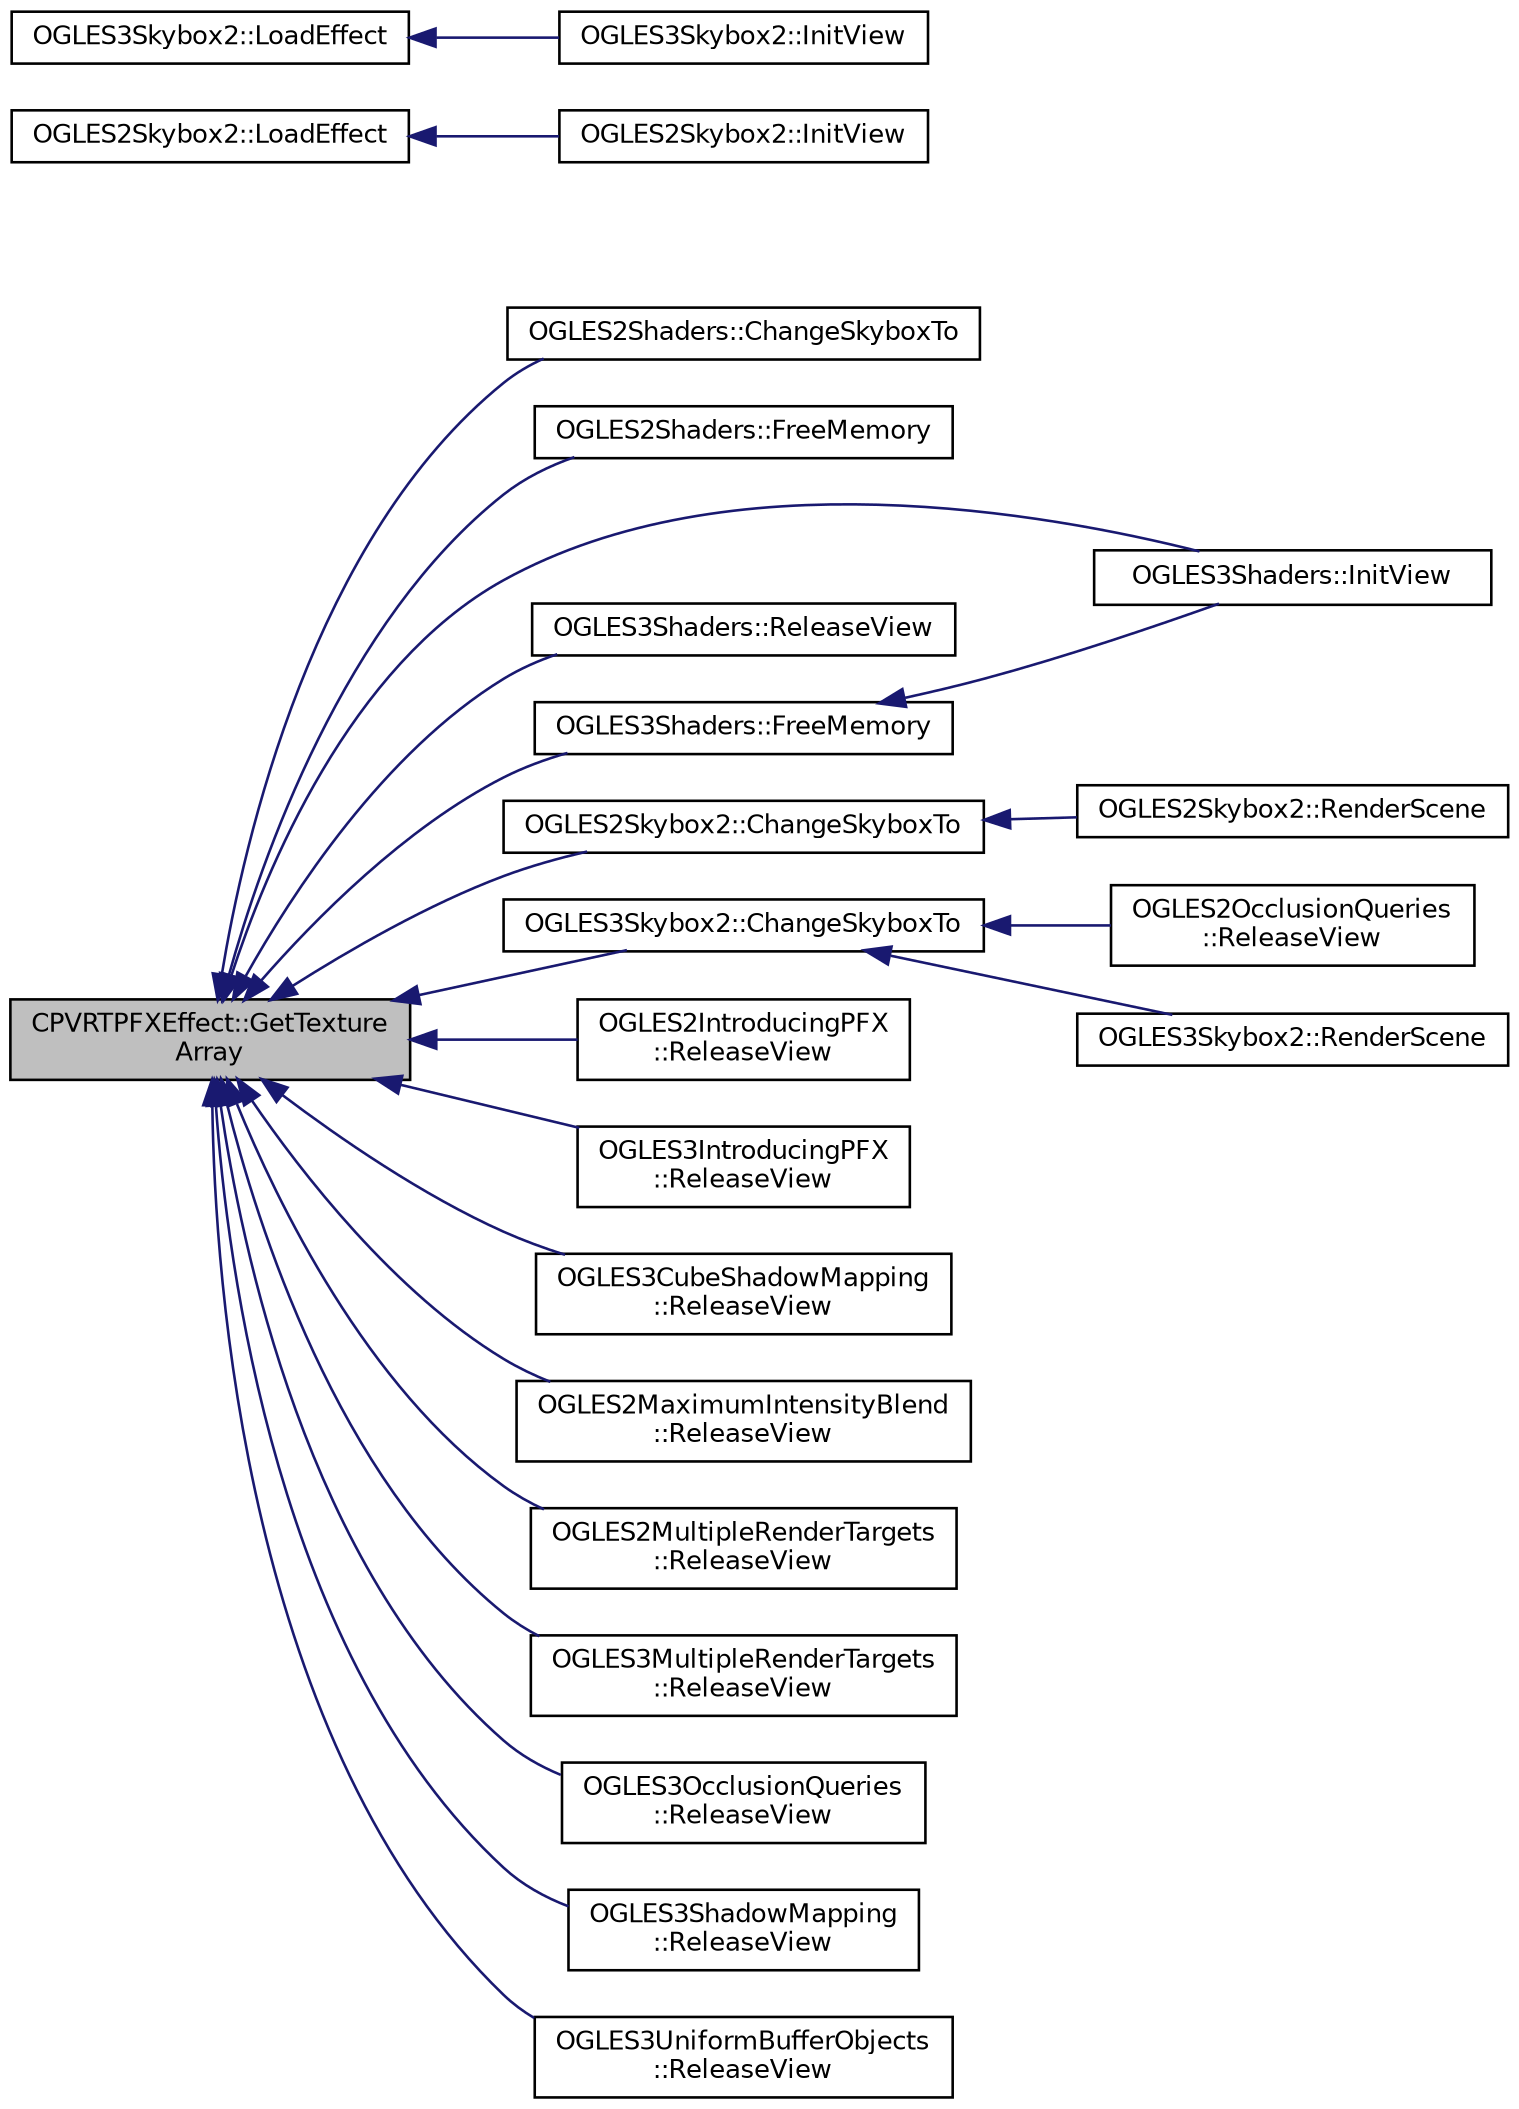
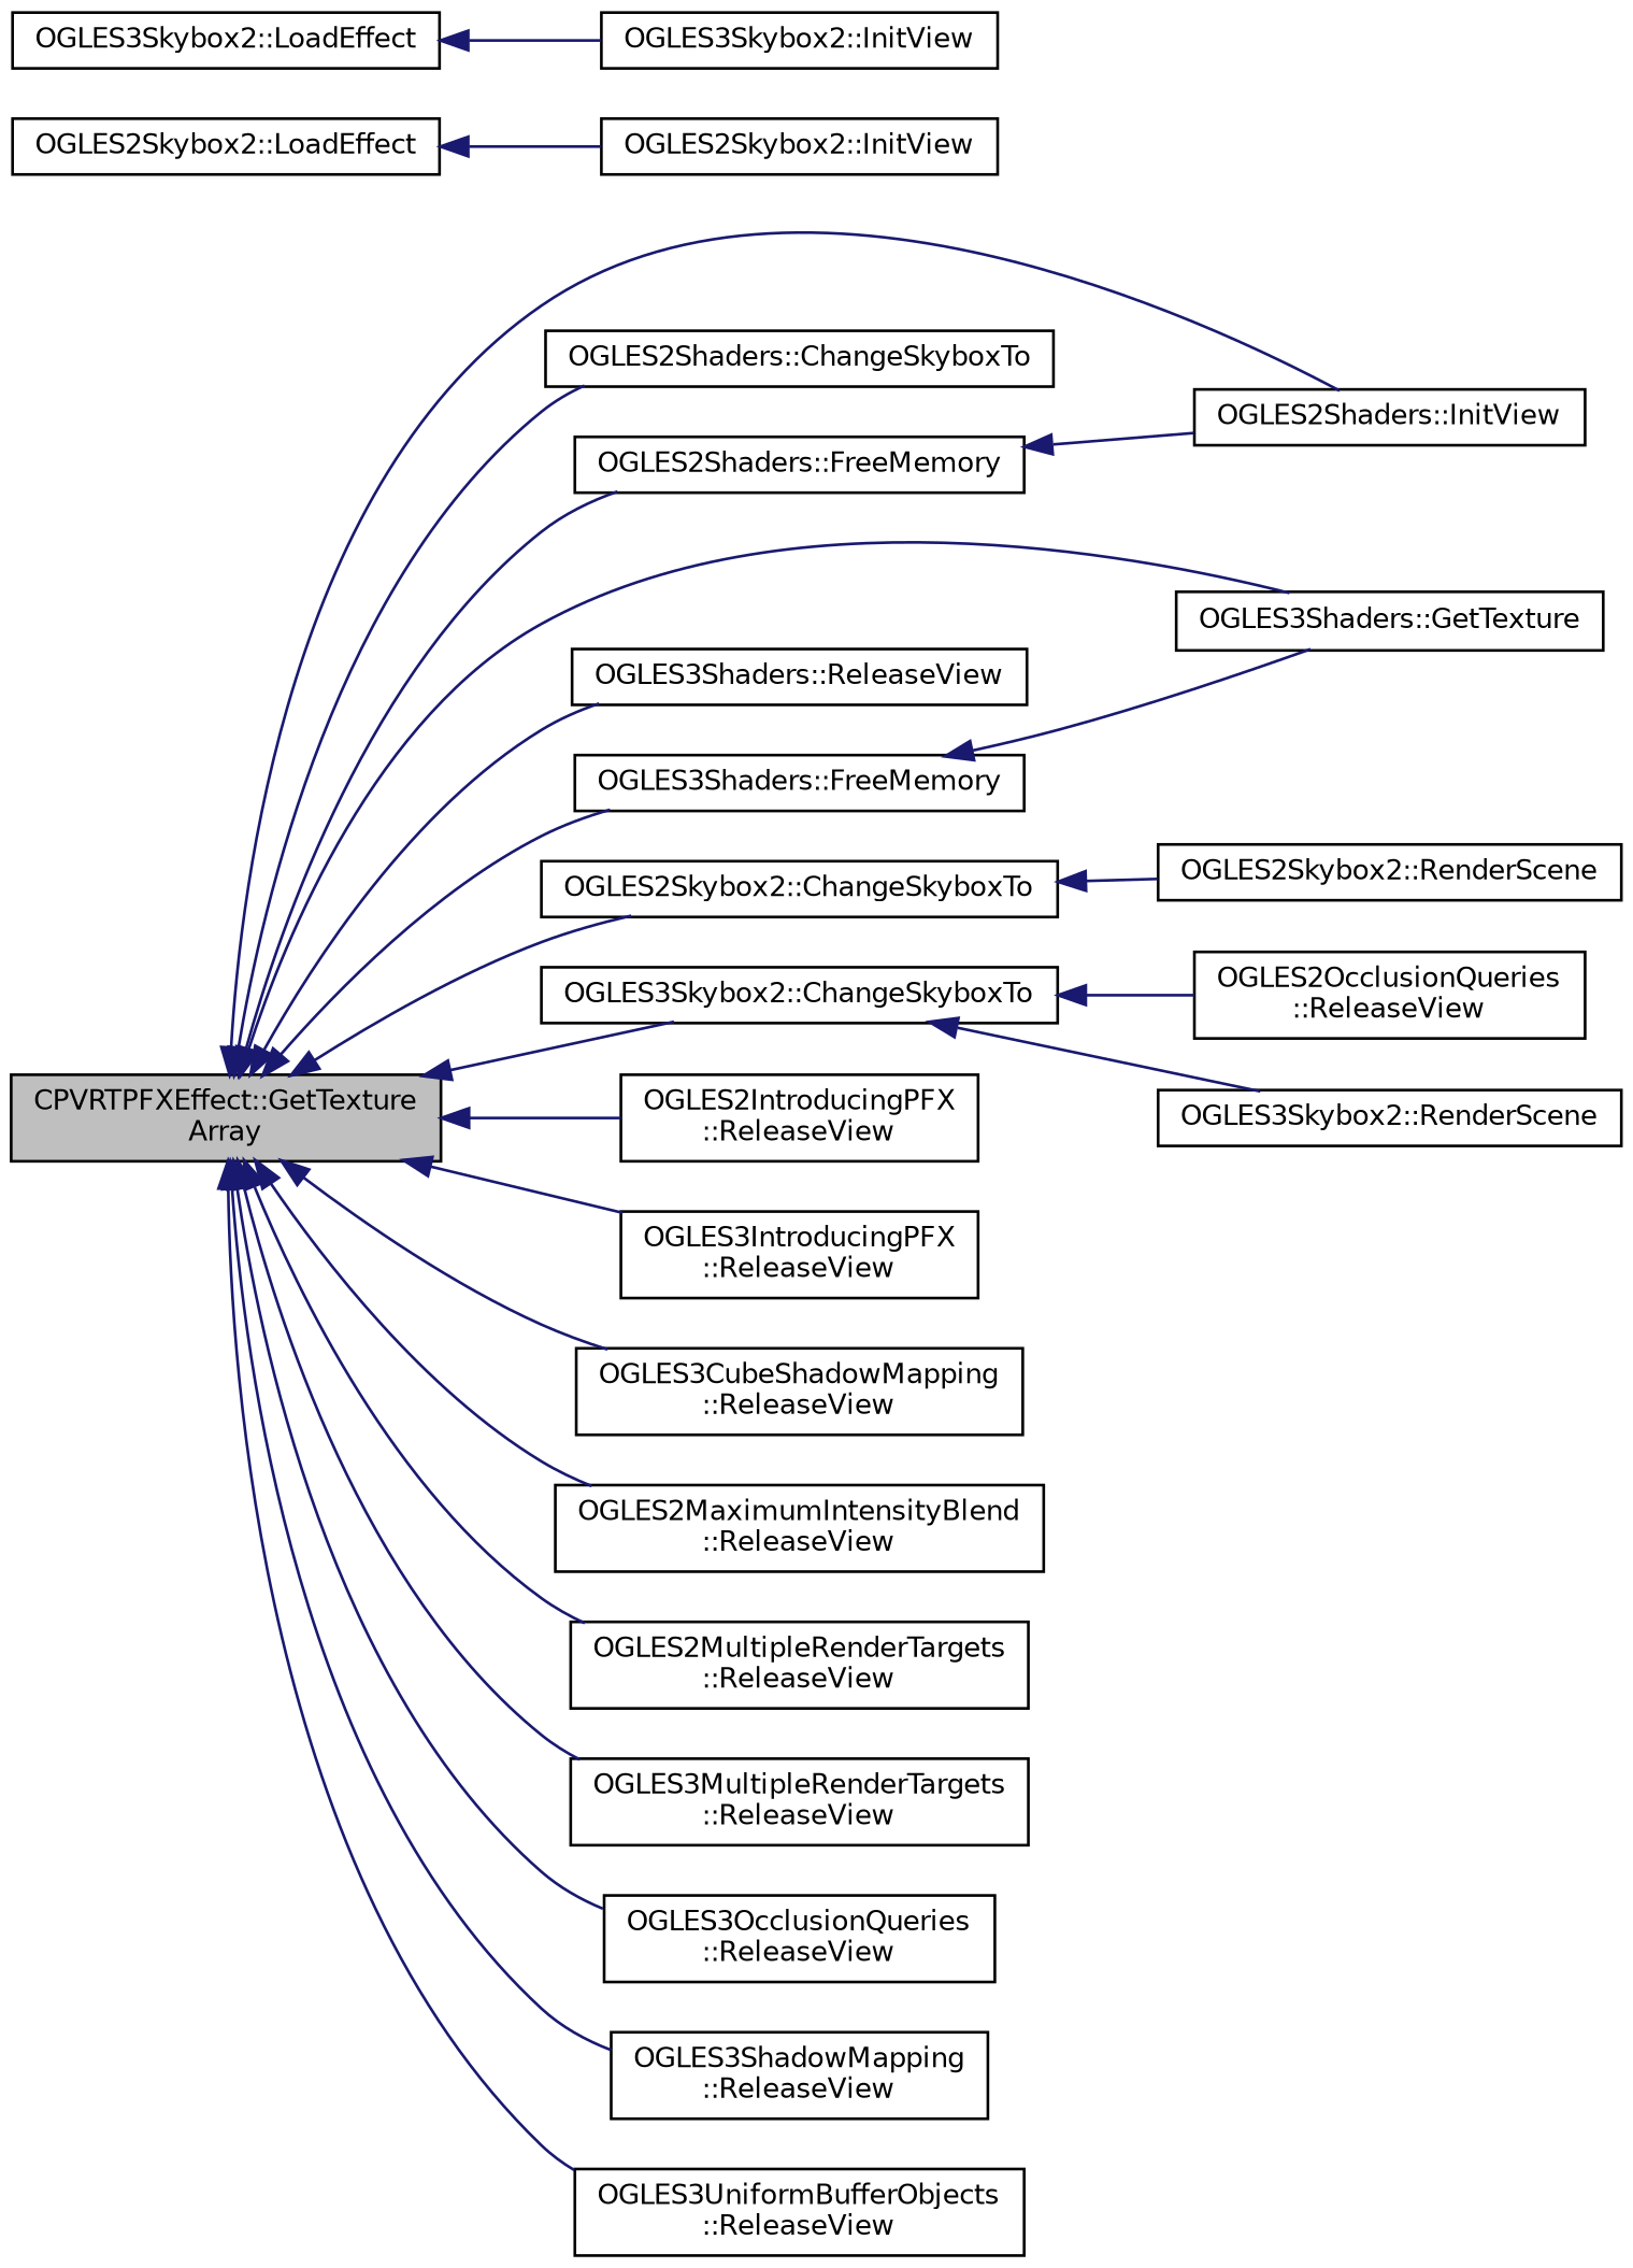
  digraph {
    rankdir=LR
    node [color=black fillcolor=white fontname=Helvetica fontsize=10 shape=record style=filled]
    edge [color=midnightblue dir=back fontname=Helvetica fontsize=10 labelfontname=Helvetica labelfontsize=10 style=solid]
    n1 [fillcolor=grey75 fontcolor=black height=0.2 label="CPVRTPFXEffect::GetTexture\lArray" width=0.4]
+   n2 [height=0.2 label="OGLES2Shaders::InitView" width=0.4]
    n3 [height=0.2 label="OGLES2Shaders::ChangeSkyboxTo" width=0.4]
    n4 [height=0.2 label="OGLES2Shaders::FreeMemory" width=0.4]
-   n5 [height=0.2 label="OGLES3Shaders::InitView" width=0.4]
+   n5 [height=0.2 label="OGLES3Shaders::GetTexture" width=0.4]
    n6 [height=0.2 label="OGLES3Shaders::ReleaseView" width=0.4]
    n7 [height=0.2 label="OGLES3Shaders::FreeMemory" width=0.4]
    n8 [height=0.2 label="OGLES2Skybox2::ChangeSkyboxTo" width=0.4]
    n9 [height=0.2 label="OGLES3Skybox2::ChangeSkyboxTo" width=0.4]
    n10 [height=0.2 label="OGLES2IntroducingPFX\l::ReleaseView" width=0.4]
    n11 [height=0.2 label="OGLES3IntroducingPFX\l::ReleaseView" width=0.4]
    n12 [height=0.2 label="OGLES3CubeShadowMapping\l::ReleaseView" width=0.4]
    n13 [height=0.2 label="OGLES2MaximumIntensityBlend\l::ReleaseView" width=0.4]
    n14 [height=0.2 label="OGLES2MultipleRenderTargets\l::ReleaseView" width=0.4]
    n15 [height=0.2 label="OGLES3MultipleRenderTargets\l::ReleaseView" width=0.4]
    n16 [height=0.2 label="OGLES3OcclusionQueries\l::ReleaseView" width=0.4]
    n17 [height=0.2 label="OGLES3ShadowMapping\l::ReleaseView" width=0.4]
    n18 [height=0.2 label="OGLES3UniformBufferObjects\l::ReleaseView" width=0.4]
    n19 [height=0.2 label="OGLES2Skybox2::LoadEffect" width=0.4]
    n20 [height=0.2 label="OGLES2Skybox2::InitView" width=0.4]
    n21 [height=0.2 label="OGLES2Skybox2::RenderScene" width=0.4]
    n22 [height=0.2 label="OGLES3Skybox2::LoadEffect" width=0.4]
    n23 [height=0.2 label="OGLES3Skybox2::InitView" width=0.4]
    n24 [height=0.2 label="OGLES2OcclusionQueries\l::ReleaseView" width=0.4]
    n25 [height=0.2 label="OGLES3Skybox2::RenderScene" width=0.4]
+   n1 -> n2
    n1 -> n3
    n1 -> n4
    n1 -> n5
    n1 -> n6
    n1 -> n7
    n1 -> n8
    n1 -> n9
    n1 -> n10
    n1 -> n11
    n1 -> n12
    n1 -> n13
    n1 -> n14
    n1 -> n15
    n1 -> n16
    n1 -> n17
    n1 -> n18
+   n4 -> n2
    n7 -> n5
    n8 -> n21
    n9 -> n24
    n9 -> n25
    n19 -> n20
    n22 -> n23
  }
